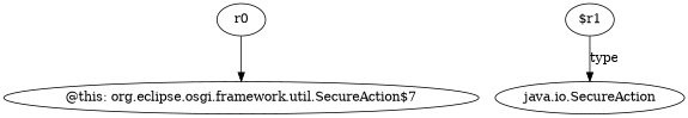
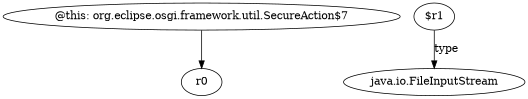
  digraph {
    n1 [label="@this: org.eclipse.osgi.framework.util.SecureAction$7"]
    n2 [label=r0]
-   n3 [label="java.io.SecureAction"]
+   n3 [label="java.io.FileInputStream"]
    n4 [label="$r1"]
-   n2 -> n1
+   n1 -> n2
    n4 -> n3 [label=type]
  }
